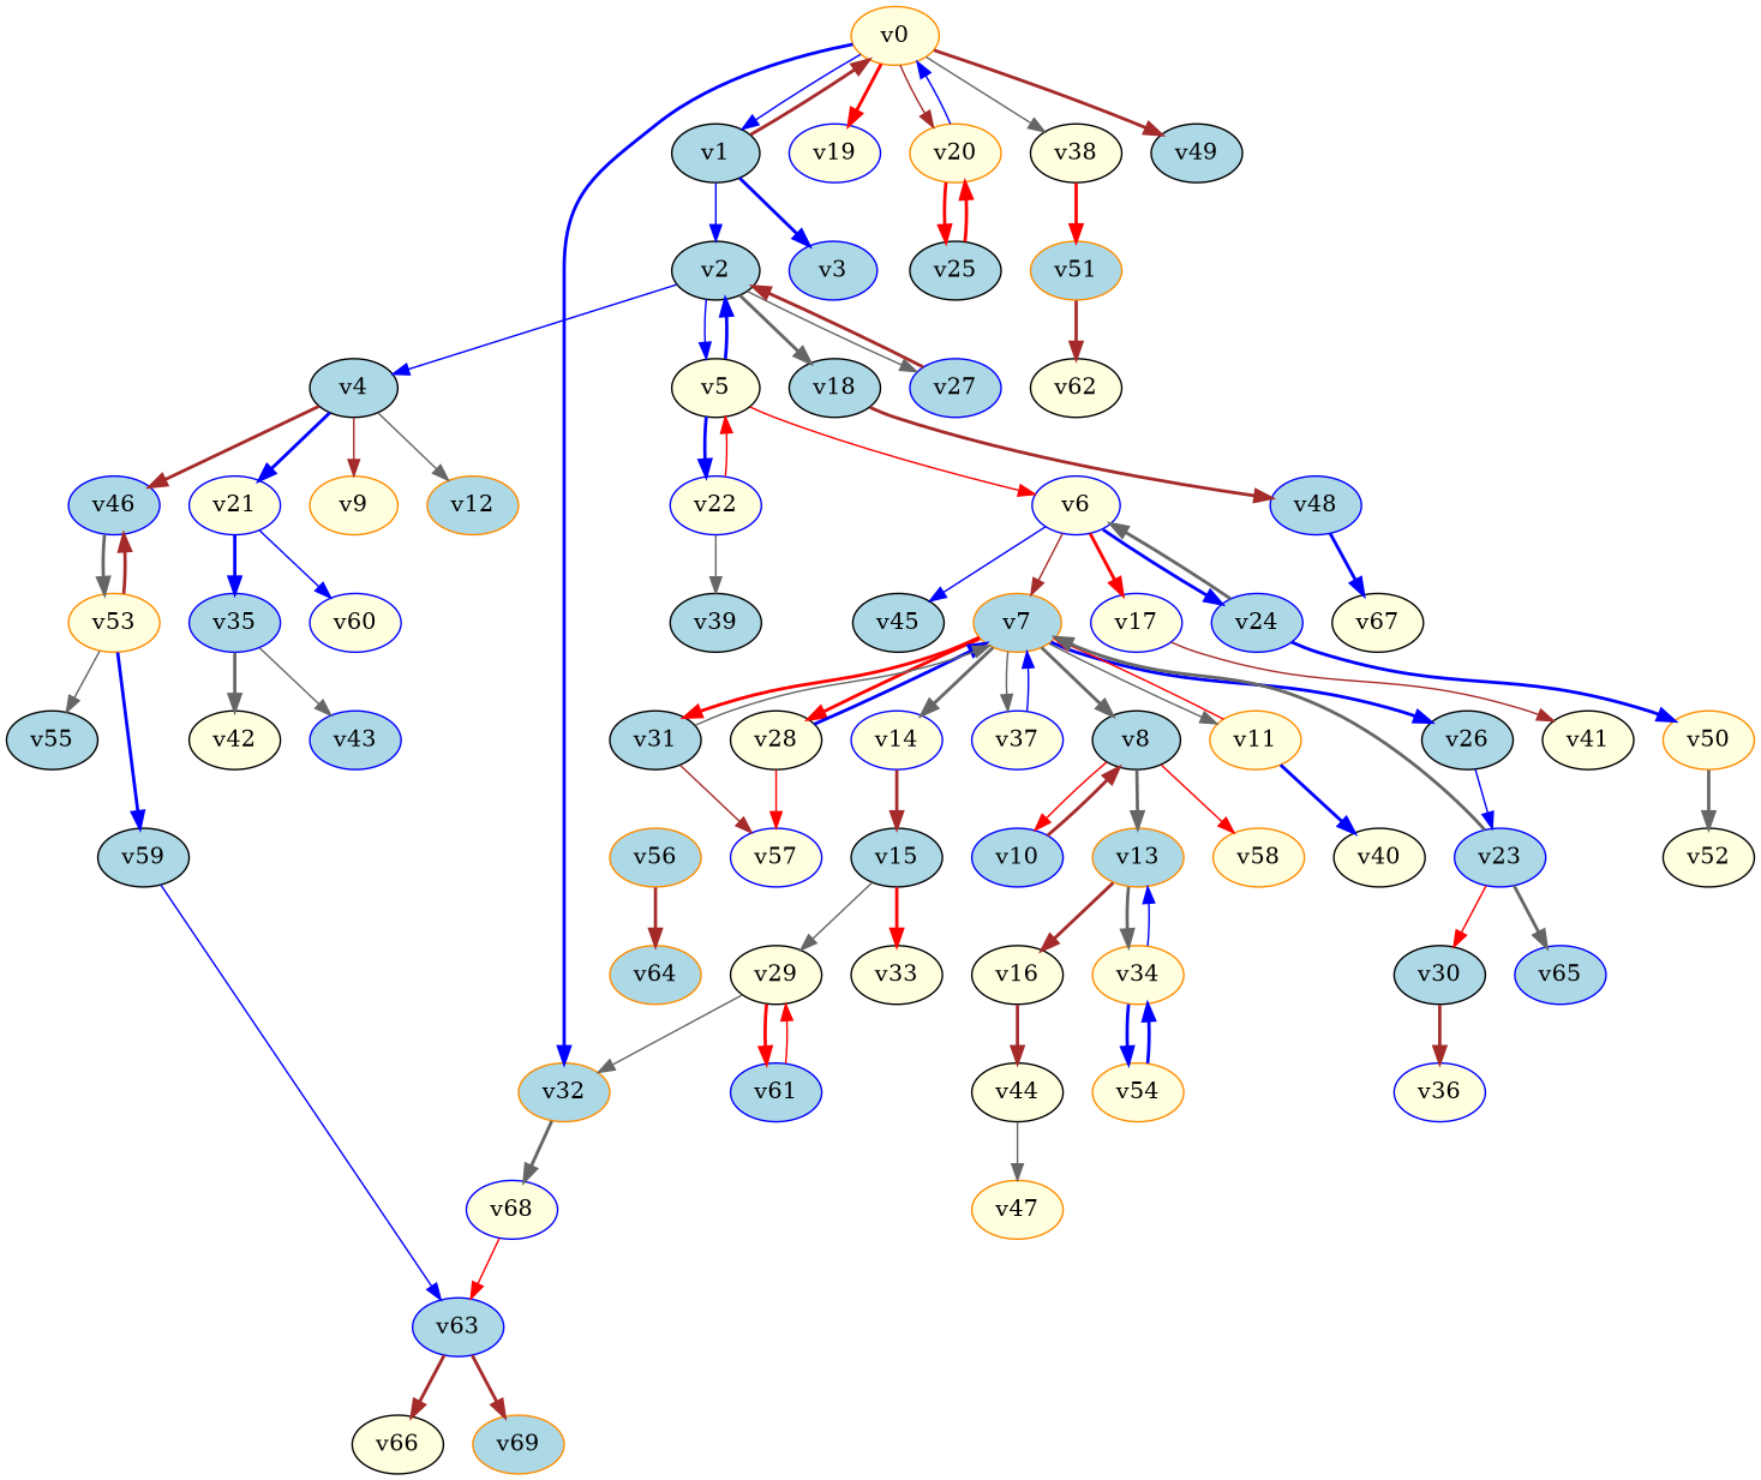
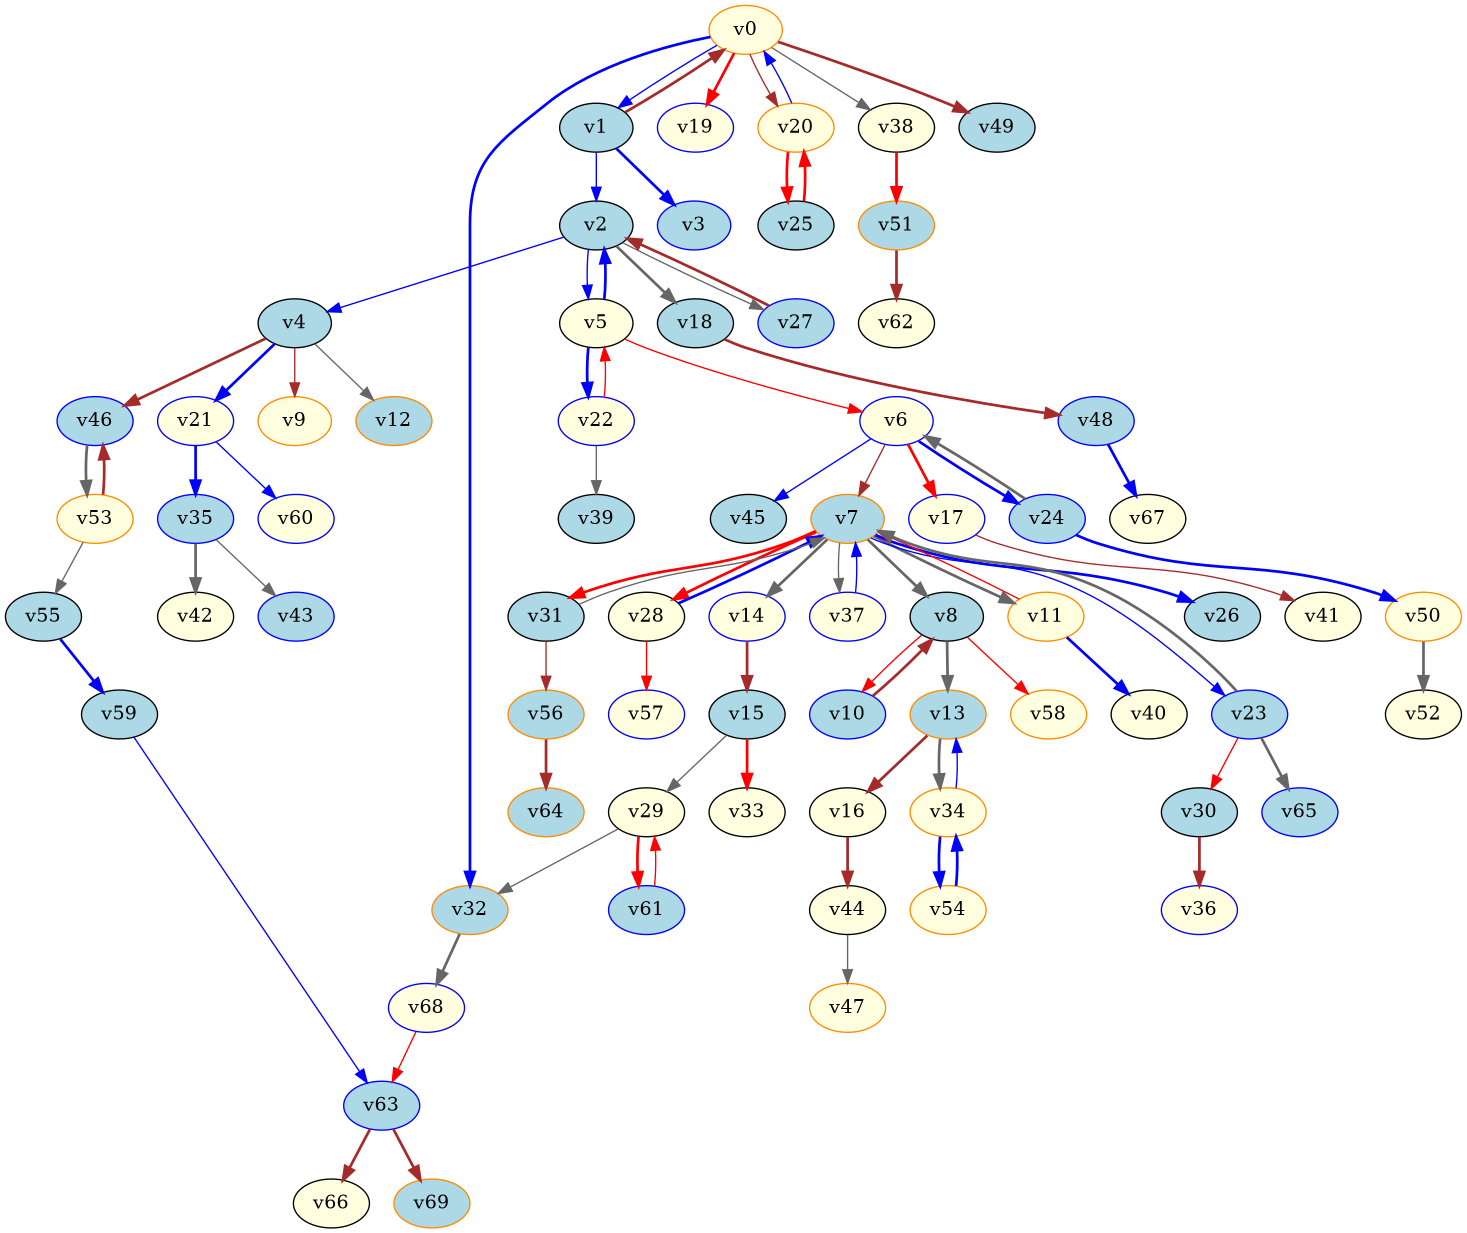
  digraph {
    fontname="DejaVu Serif"
    node [color=black fillcolor=lightyellow fontname="DejaVu Serif" player=0 style=filled weight=9]
    edge [color=blue fontname="DejaVu Serif" style=bold]
    v0 [color=darkorange]
    v1 [fillcolor=lightblue player=1 weight=10]
    v19 [color=blue player=1 weight=11]
    v20 [color=darkorange weight=0]
    v32 [color=darkorange fillcolor=lightblue weight=14]
    v38 [weight=1]
    v49 [fillcolor=lightblue player=1 weight=17]
    v2 [fillcolor=lightblue weight=0]
    v3 [color=blue fillcolor=lightblue player=1 weight=13]
    v25 [fillcolor=lightblue player=1]
    v68 [color=blue weight=8]
    v51 [color=darkorange fillcolor=lightblue player=1 weight=14]
    v4 [fillcolor=lightblue weight=8]
    v5 [player=1 weight=6]
    v18 [fillcolor=lightblue weight=5]
    v27 [color=blue fillcolor=lightblue player=1 weight=0]
    v9 [color=darkorange player=1 weight=0]
    v12 [color=darkorange fillcolor=lightblue weight=6]
    v21 [color=blue player=1]
    v46 [color=blue fillcolor=lightblue weight=5]
    v6 [color=blue weight=2]
    v22 [color=blue weight=13]
    v48 [color=blue fillcolor=lightblue weight=-3]
    v35 [color=blue fillcolor=lightblue player=1 weight=5]
    v60 [color=blue weight=1]
    v53 [color=darkorange player=1]
    v7 [color=darkorange fillcolor=lightblue player=1 weight=11]
    v17 [color=blue player=1 weight=16]
    v24 [color=blue fillcolor=lightblue weight=14]
    v45 [fillcolor=lightblue player=1 weight=10]
    v39 [fillcolor=lightblue player=1 weight=4]
    v8 [fillcolor=lightblue weight=4]
    v11 [color=darkorange player=1 weight=5]
    v14 [color=blue weight=11]
    v23 [color=blue fillcolor=lightblue player=1 weight=13]
    v26 [fillcolor=lightblue]
    v28 [weight=6]
    v31 [fillcolor=lightblue player=1 weight=12]
    v37 [color=blue player=1 weight=12]
    v41 [player=1 weight=8]
    v50 [color=darkorange weight=12]
    v10 [color=blue fillcolor=lightblue weight=4]
    v13 [color=darkorange fillcolor=lightblue player=1 weight=11]
    v58 [color=darkorange weight=4]
    v40 [weight=8]
    v15 [fillcolor=lightblue player=1 weight=13]
    v30 [fillcolor=lightblue weight=5]
    v65 [color=blue fillcolor=lightblue player=1]
    v57 [color=blue player=1 weight=11]
    v56 [color=darkorange fillcolor=lightblue weight=10]
    v16 [weight=12]
    v34 [color=darkorange weight=4]
    v44 [weight=6]
    v54 [color=darkorange weight=3]
    v29 [player=1]
    v33 [player=1 weight=13]
    v61 [color=blue fillcolor=lightblue player=1 weight=1]
    v47 [color=darkorange player=1 weight=13]
    v67 [player=1 weight=4]
    v42 [weight=-1]
    v43 [color=blue fillcolor=lightblue player=1 weight=8]
    v36 [color=blue weight=7]
    v52 [weight=16]
    v64 [color=darkorange fillcolor=lightblue weight=11]
    v63 [color=blue fillcolor=lightblue player=1 weight=11]
    v62 [weight=4]
    v55 [fillcolor=lightblue player=1 weight=10]
    v59 [fillcolor=lightblue player=1 weight=1]
    v66 [weight=2]
    v69 [color=darkorange fillcolor=lightblue player=1 weight=14]
    v0 -> v1 [style=solid]
    v0 -> v19 [color=red]
    v0 -> v20 [color=brown style=solid]
    v0 -> v32
    v0 -> v38 [color=gray40 style=solid]
    v0 -> v49 [color=brown]
    v1 -> v0 [color=brown]
    v1 -> v2 [style=solid]
    v1 -> v3
    v20 -> v0 [style=solid]
    v20 -> v25 [color=red]
    v32 -> v68 [color=gray40]
    v38 -> v51 [color=red]
    v2 -> v4 [style=solid]
    v2 -> v5 [style=solid]
    v2 -> v18 [color=gray40]
    v2 -> v27 [color=gray40 style=solid]
    v25 -> v20 [color=red]
    v68 -> v63 [color=red style=solid]
    v51 -> v62 [color=brown]
    v4 -> v9 [color=brown style=solid]
    v4 -> v12 [color=gray40 style=solid]
    v4 -> v21
    v4 -> v46 [color=brown]
    v5 -> v2
    v5 -> v6 [color=red style=solid]
    v5 -> v22
    v18 -> v48 [color=brown]
    v27 -> v2 [color=brown]
    v21 -> v35
    v21 -> v60 [style=solid]
    v46 -> v53 [color=gray40]
    v6 -> v7 [color=brown style=solid]
    v6 -> v17 [color=red]
    v6 -> v24
    v6 -> v45 [style=solid]
    v22 -> v5 [color=red style=solid]
    v22 -> v39 [color=gray40 style=solid]
    v48 -> v67
    v35 -> v42 [color=gray40]
    v35 -> v43 [color=gray40 style=solid]
    v53 -> v46 [color=brown]
    v53 -> v55 [color=gray40 style=solid]
-   v53 -> v59
+   v55 -> v59
    v7 -> v8 [color=gray40]
-   v7 -> v11 [color=gray40 style=solid]
+   v7 -> v11 [color=gray40]
    v7 -> v14 [color=gray40]
-   v26 -> v23 [style=solid]
+   v7 -> v23 [style=solid]
    v7 -> v26
    v7 -> v28 [color=red]
    v7 -> v31 [color=red]
    v7 -> v37 [color=gray40 style=solid]
    v17 -> v41 [color=brown style=solid]
    v24 -> v6 [color=gray40]
    v24 -> v50
    v8 -> v10 [color=red style=solid]
    v8 -> v13 [color=gray40]
    v8 -> v58 [color=red style=solid]
    v11 -> v7 [color=red style=solid]
    v11 -> v40
    v14 -> v15 [color=brown]
    v23 -> v7 [color=gray40]
    v23 -> v30 [color=red style=solid]
    v23 -> v65 [color=gray40]
    v28 -> v7
    v28 -> v57 [color=red style=solid]
    v31 -> v7 [color=gray40 style=solid]
-   v31 -> v57 [color=brown style=solid]
+   v31 -> v56 [color=brown style=solid]
    v37 -> v7 [style=solid]
    v50 -> v52 [color=gray40]
    v10 -> v8 [color=brown]
    v13 -> v16 [color=brown]
    v13 -> v34 [color=gray40]
    v15 -> v29 [color=gray40 style=solid]
    v15 -> v33 [color=red]
    v30 -> v36 [color=brown]
    v56 -> v64 [color=brown]
    v16 -> v44 [color=brown]
    v34 -> v13 [style=solid]
    v34 -> v54
    v44 -> v47 [color=gray40 style=solid]
    v54 -> v34
    v29 -> v32 [color=gray40 style=solid]
    v29 -> v61 [color=red]
    v61 -> v29 [color=red style=solid]
    v63 -> v66 [color=brown]
    v63 -> v69 [color=brown]
    v59 -> v63 [style=solid]
  }
